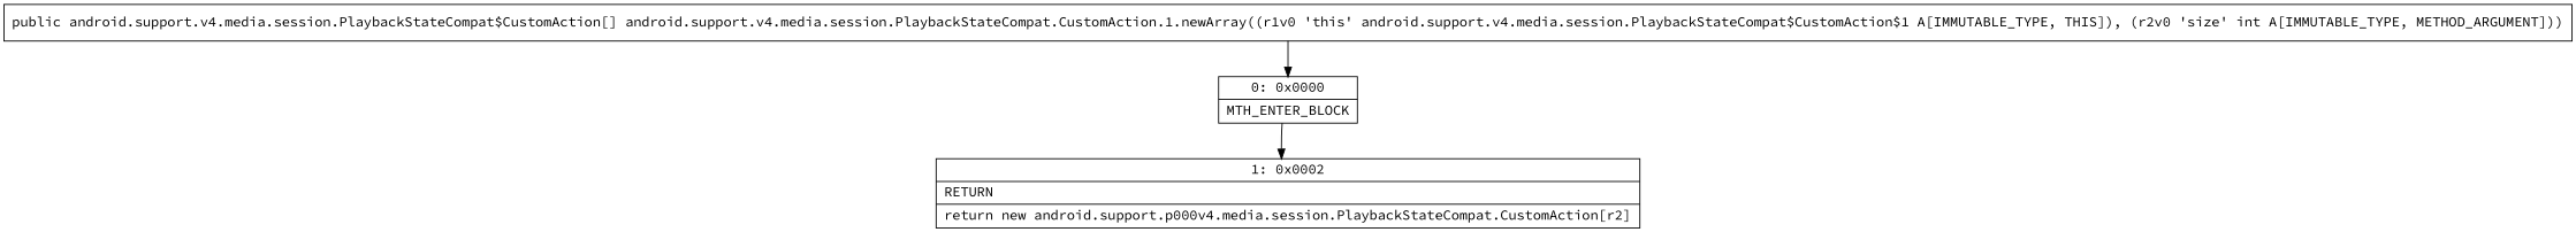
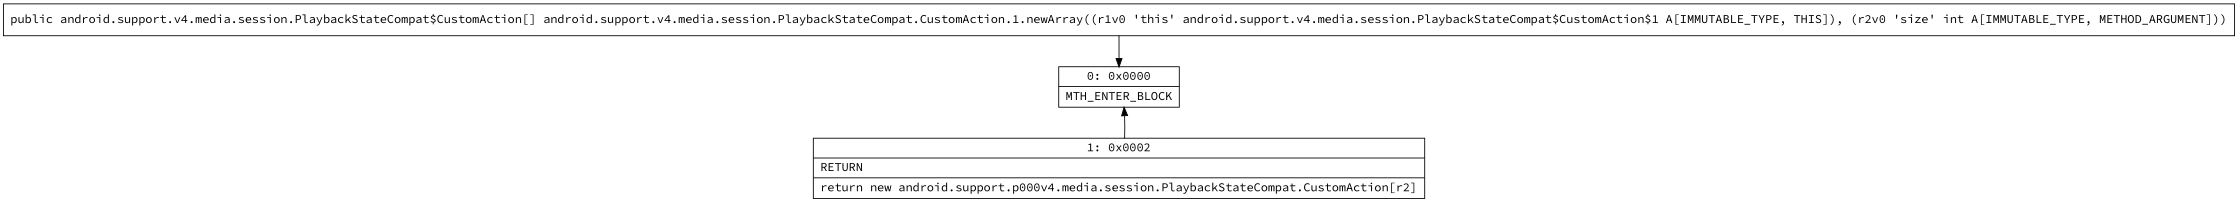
  digraph {
    fontname="Source Code Pro"
    node [shape=record fontname="Source Code Pro"]
    edge [fontname="Source Code Pro"]
    n1 [label="{0\:\ 0x0000|MTH_ENTER_BLOCK\l}"]
    n2 [label="{1\:\ 0x0002|RETURN\l|return new android.support.p000v4.media.session.PlaybackStateCompat.CustomAction[r2]\l}"]
    n3 [label="{public android.support.v4.media.session.PlaybackStateCompat$CustomAction[] android.support.v4.media.session.PlaybackStateCompat.CustomAction.1.newArray((r1v0 'this' android.support.v4.media.session.PlaybackStateCompat$CustomAction$1 A[IMMUTABLE_TYPE, THIS]), (r2v0 'size' int A[IMMUTABLE_TYPE, METHOD_ARGUMENT])) }"]
-   n1 -> n2
+   n2 -> n1
    n3 -> n1
  }
